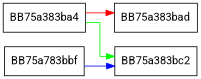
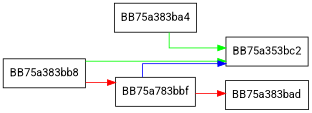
  digraph {
    fontname=Roboto
    rankdir=LR
    splines=ortho
    node [fontname=Roboto shape=box]
    edge [color=red fontname=Roboto]
    BB75a383ba4
    BB75a383bad
-   BB75a383bc2
+   BB75a383bc2 [label=BB75a353bc2]
+   BB75a383bb8
    n5 [label=BB75a783bbf]
-   BB75a383ba4 -> BB75a383bad
+   n5 -> BB75a383bad
    BB75a383ba4 -> BB75a383bc2 [color=green]
+   BB75a383bb8 -> BB75a383bc2 [color=green]
+   BB75a383bb8 -> n5
    n5 -> BB75a383bc2 [color=blue]
  }
